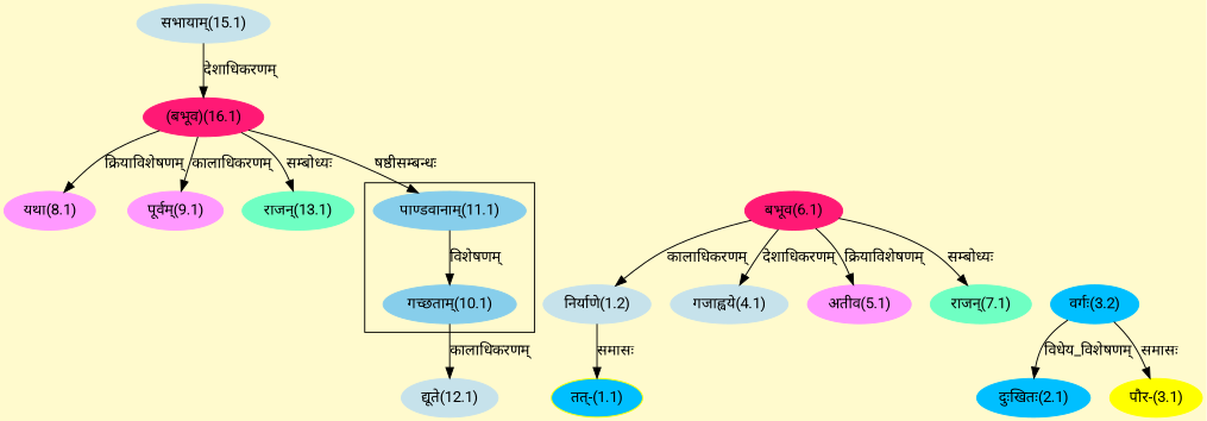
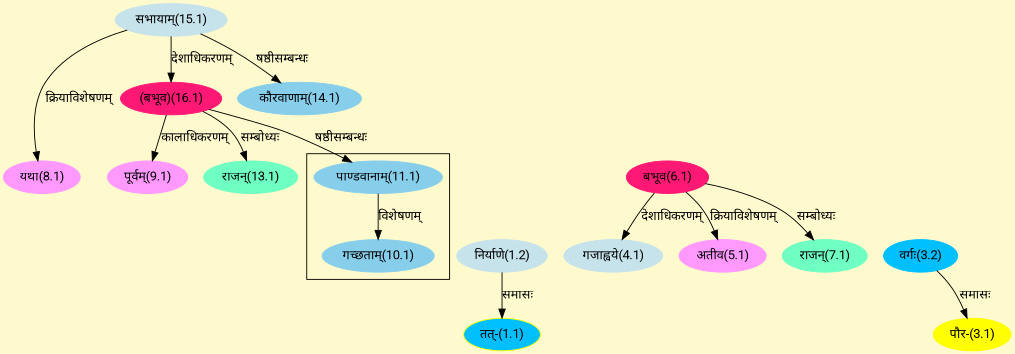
  digraph {
    bgcolor=lemonchiffon1
    compound=true
    fontname=Roboto
    rankdir=BT
    node [color="#C6E2EB" fontname=Roboto style=filled]
    edge [dir=back fontname=Roboto]
    n1 [color="#87CEEB" label="गच्छताम्(10.1)"]
    n2 [color="#87CEEB" label="पाण्डवानाम्(11.1)"]
    n3 [color="#FF1975" label="(बभूव)(16.1)"]
    n4 [label="सभायाम्(15.1)"]
    n5 [color="#FFFF00" fillcolor="#00BFFF" label="तत्-(1.1)"]
    n6 [label="निर्याणे(1.2)"]
    n7 [color="#FF1975" label="बभूव(6.1)"]
-   n8 [color="#00BFFF" label="दुःखितः(2.1)"]
    n9 [color="#00BFFF" label="वर्गः(3.2)"]
    n10 [color="#FFFF00" label="पौर-(3.1)"]
    n11 [label="गजाह्वये(4.1)"]
    n12 [color="#FF99FF" label="अतीव(5.1)"]
    n13 [color="#6FFFC3" label="राजन्(7.1)"]
    n14 [color="#FF99FF" label="यथा(8.1)"]
    n15 [color="#FF99FF" label="पूर्वम्(9.1)"]
-   n16 [label="द्यूते(12.1)"]
    n17 [color="#6FFFC3" label="राजन्(13.1)"]
+   n18 [color="#87CEEB" label="कौरवाणाम्(14.1)"]
    subgraph cluster_1 {
      n1
      n2
    }
    n1 -> n2 [label="विशेषणम्"]
    n2 -> n3 [label="षष्ठीसम्बन्धः"]
    n3 -> n4 [label="देशाधिकरणम्"]
    n5 -> n6 [label="समासः"]
-   n6 -> n7 [label="कालाधिकरणम्"]
-   n8 -> n9 [label="विधेय_विशेषणम्"]
    n10 -> n9 [label="समासः"]
    n11 -> n7 [label="देशाधिकरणम्"]
    n12 -> n7 [label="क्रियाविशेषणम्"]
    n13 -> n7 [label="सम्बोध्यः"]
-   n14 -> n3 [label="क्रियाविशेषणम्"]
+   n14 -> n4 [label="क्रियाविशेषणम्"]
    n15 -> n3 [label="कालाधिकरणम्"]
-   n16 -> n1 [label="कालाधिकरणम्"]
    n17 -> n3 [label="सम्बोध्यः"]
+   n18 -> n4 [label="षष्ठीसम्बन्धः"]
  }
